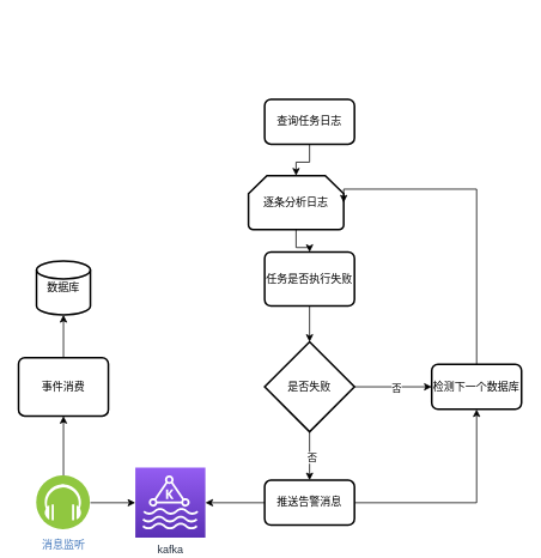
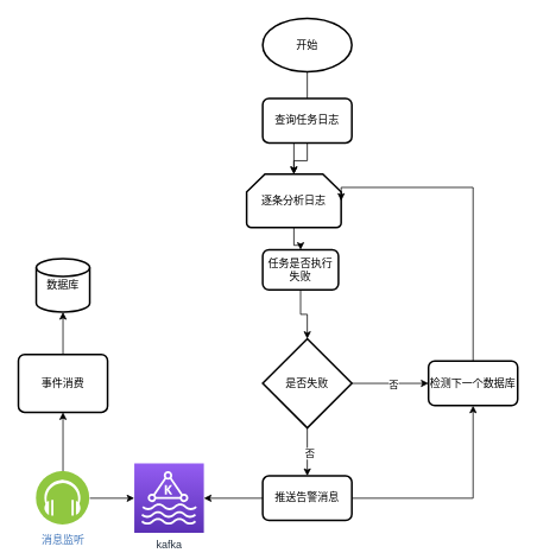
  <mxCell id="0" />
  <mxCell id="1" parent="0" />
+ <mxCell id="2" value="" style="edgeStyle=orthogonalEdgeStyle;rounded=0;orthogonalLoop=1;jettySize=auto;html=1;" edge="1" parent="1" source="3" target="7"><mxGeometry relative="1" as="geometry" /></mxCell>
+ <mxCell id="3" value="开始" style="strokeWidth=2;html=1;shape=mxgraph.flowchart.start_1;whiteSpace=wrap;" vertex="1" parent="1"><mxGeometry x="294" y="20" width="100" height="60" as="geometry" /></mxCell>
  <mxCell id="4" value="" style="edgeStyle=orthogonalEdgeStyle;rounded=0;orthogonalLoop=1;jettySize=auto;html=1;" edge="1" parent="1" source="5" target="7"><mxGeometry relative="1" as="geometry" /></mxCell>
  <mxCell id="5" value="查询任务日志" style="rounded=1;whiteSpace=wrap;html=1;absoluteArcSize=1;arcSize=14;strokeWidth=2;" vertex="1" parent="1"><mxGeometry x="294" y="110" width="100" height="50" as="geometry" /></mxCell>
  <mxCell id="6" value="" style="edgeStyle=orthogonalEdgeStyle;rounded=0;orthogonalLoop=1;jettySize=auto;html=1;" edge="1" parent="1" source="7" target="9"><mxGeometry relative="1" as="geometry" /></mxCell>
  <mxCell id="7" value="逐条分析日志" style="strokeWidth=2;html=1;shape=mxgraph.flowchart.loop_limit;whiteSpace=wrap;" vertex="1" parent="1"><mxGeometry x="276" y="195" width="106" height="60" as="geometry" /></mxCell>
  <mxCell id="8" value="" style="edgeStyle=orthogonalEdgeStyle;rounded=0;orthogonalLoop=1;jettySize=auto;html=1;" edge="1" parent="1" source="9" target="14"><mxGeometry relative="1" as="geometry" /></mxCell>
- <mxCell id="9" value="任务是否执行失败" style="rounded=1;whiteSpace=wrap;html=1;absoluteArcSize=1;arcSize=14;strokeWidth=2;" vertex="1" parent="1"><mxGeometry x="294" y="280" width="100" height="60" as="geometry" /></mxCell>
+ <mxCell id="9" value="任务是否执行失败" style="rounded=1;whiteSpace=wrap;html=1;absoluteArcSize=1;arcSize=14;strokeWidth=2;" vertex="1" parent="1"><mxGeometry x="294" y="280" width="85" height="45" as="geometry" /></mxCell>
  <mxCell id="10" value="" style="edgeStyle=orthogonalEdgeStyle;rounded=0;orthogonalLoop=1;jettySize=auto;html=1;" edge="1" parent="1" source="14" target="17"><mxGeometry relative="1" as="geometry" /></mxCell>
  <mxCell id="11" value="否" style="edgeLabel;html=1;align=center;verticalAlign=middle;resizable=0;points=[];" vertex="1" connectable="0" parent="10"><mxGeometry x="0.034" y="2" relative="1" as="geometry"><mxPoint as="offset" /></mxGeometry></mxCell>
  <mxCell id="12" value="" style="edgeStyle=orthogonalEdgeStyle;rounded=0;orthogonalLoop=1;jettySize=auto;html=1;" edge="1" parent="1" source="14" target="19"><mxGeometry relative="1" as="geometry" /></mxCell>
  <mxCell id="13" value="否" style="edgeLabel;html=1;align=center;verticalAlign=middle;resizable=0;points=[];" vertex="1" connectable="0" parent="12"><mxGeometry x="0.062" y="-1" relative="1" as="geometry"><mxPoint as="offset" /></mxGeometry></mxCell>
  <mxCell id="14" value="是否失败" style="strokeWidth=2;html=1;shape=mxgraph.flowchart.decision;whiteSpace=wrap;" vertex="1" parent="1"><mxGeometry x="294" y="380" width="100" height="100" as="geometry" /></mxCell>
  <mxCell id="15" style="edgeStyle=orthogonalEdgeStyle;rounded=0;orthogonalLoop=1;jettySize=auto;html=1;entryX=0.5;entryY=1;entryDx=0;entryDy=0;" edge="1" parent="1" source="17" target="19"><mxGeometry relative="1" as="geometry" /></mxCell>
  <mxCell id="16" value="" style="edgeStyle=orthogonalEdgeStyle;rounded=0;orthogonalLoop=1;jettySize=auto;html=1;" edge="1" parent="1" source="17" target="20"><mxGeometry relative="1" as="geometry" /></mxCell>
  <mxCell id="17" value="推送告警消息" style="rounded=1;whiteSpace=wrap;html=1;absoluteArcSize=1;arcSize=14;strokeWidth=2;" vertex="1" parent="1"><mxGeometry x="294" y="534" width="100" height="50" as="geometry" /></mxCell>
  <mxCell id="18" style="edgeStyle=orthogonalEdgeStyle;rounded=0;orthogonalLoop=1;jettySize=auto;html=1;entryX=1;entryY=0.5;entryDx=0;entryDy=0;entryPerimeter=0;" edge="1" parent="1" source="19" target="7"><mxGeometry relative="1" as="geometry"><Array as="points"><mxPoint x="530" y="210" /></Array></mxGeometry></mxCell>
  <mxCell id="19" value="检测下一个数据库" style="rounded=1;whiteSpace=wrap;html=1;absoluteArcSize=1;arcSize=14;strokeWidth=2;" vertex="1" parent="1"><mxGeometry x="480" y="405" width="100" height="50" as="geometry" /></mxCell>
  <mxCell id="20" value="kafka" style="sketch=0;points=[[0,0,0],[0.25,0,0],[0.5,0,0],[0.75,0,0],[1,0,0],[0,1,0],[0.25,1,0],[0.5,1,0],[0.75,1,0],[1,1,0],[0,0.25,0],[0,0.5,0],[0,0.75,0],[1,0.25,0],[1,0.5,0],[1,0.75,0]];outlineConnect=0;fontColor=#232F3E;gradientColor=#945DF2;gradientDirection=north;fillColor=#5A30B5;strokeColor=#ffffff;dashed=0;verticalLabelPosition=bottom;verticalAlign=top;align=center;html=1;fontSize=12;fontStyle=0;aspect=fixed;shape=mxgraph.aws4.resourceIcon;resIcon=mxgraph.aws4.managed_streaming_for_kafka;" vertex="1" parent="1"><mxGeometry x="150" y="520" width="78" height="78" as="geometry" /></mxCell>
  <mxCell id="21" value="" style="edgeStyle=orthogonalEdgeStyle;rounded=0;orthogonalLoop=1;jettySize=auto;html=1;" edge="1" parent="1" source="23" target="20"><mxGeometry relative="1" as="geometry" /></mxCell>
  <mxCell id="22" value="" style="edgeStyle=orthogonalEdgeStyle;rounded=0;orthogonalLoop=1;jettySize=auto;html=1;" edge="1" parent="1" source="23" target="25"><mxGeometry relative="1" as="geometry" /></mxCell>
  <mxCell id="23" value="消息监听" style="image;aspect=fixed;perimeter=ellipsePerimeter;html=1;align=center;shadow=0;dashed=0;fontColor=#4277BB;labelBackgroundColor=default;fontSize=12;spacingTop=3;image=img/lib/ibm/blockchain/event_listener.svg;" vertex="1" parent="1"><mxGeometry x="40" y="529" width="60" height="60" as="geometry" /></mxCell>
  <mxCell id="24" value="" style="edgeStyle=orthogonalEdgeStyle;rounded=0;orthogonalLoop=1;jettySize=auto;html=1;" edge="1" parent="1" source="25" target="26"><mxGeometry relative="1" as="geometry" /></mxCell>
  <mxCell id="25" value="事件消费" style="rounded=1;whiteSpace=wrap;html=1;absoluteArcSize=1;arcSize=14;strokeWidth=2;" vertex="1" parent="1"><mxGeometry x="20" y="397.5" width="100" height="65" as="geometry" /></mxCell>
  <mxCell id="26" value="数据库" style="strokeWidth=2;html=1;shape=mxgraph.flowchart.database;whiteSpace=wrap;" vertex="1" parent="1"><mxGeometry x="40" y="290" width="60" height="60" as="geometry" /></mxCell>
